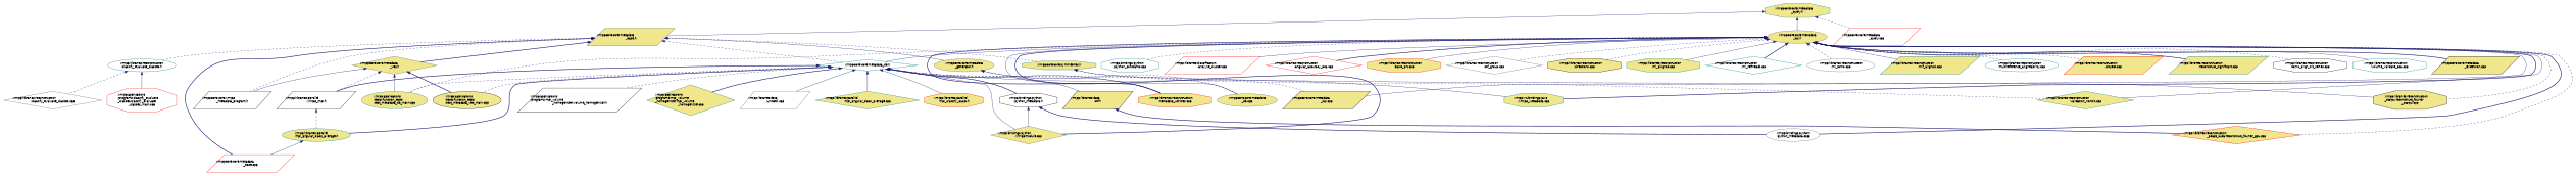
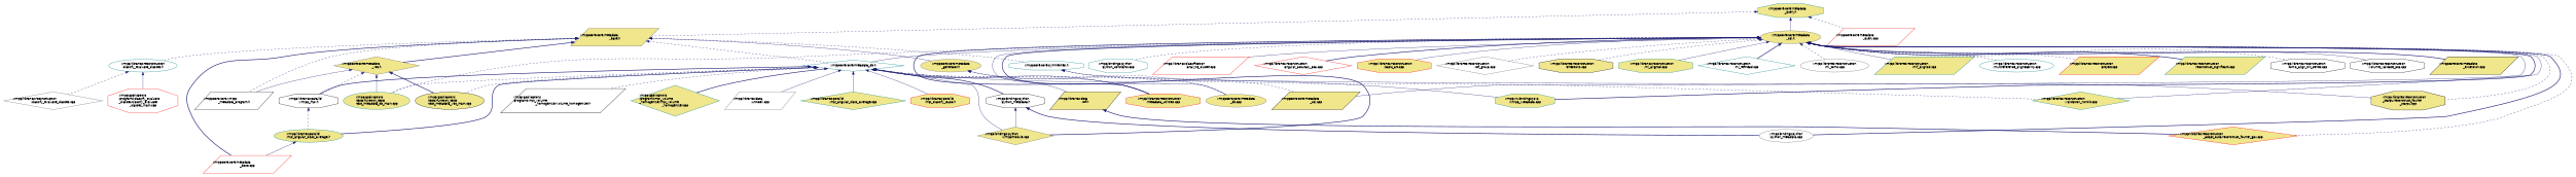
  digraph {
    node [color=teal fillcolor=khaki fontname=Helvetica fontsize=10 shape=octagon style=filled]
    edge [color=midnightblue dir=back fontname=Helvetica fontsize=10 labelfontname=Helvetica labelfontsize=10 style=solid]
    n1 [fontcolor=black height=0.2 label="xmippCore/core/metadata\l_query.h" width=0.4]
    n2 [color=gray40 height=0.2 label="xmippCore/core/metadata\l_base.h" shape=parallelogram width=0.4]
    n3 [color=gray40 height=0.2 label="xmippCore/core/metadata\l_sql.h" shape=ellipse width=0.4]
    n4 [color=red fillcolor=white height=0.2 label="xmippCore/core/metadata\l_query.cpp" shape=parallelogram width=0.4]
    n5 [fillcolor=white height=0.2 label="xmipp/libraries/reconstruction\l/classify_evaluate_classes.h" shape=ellipse width=0.4]
    n6 [fillcolor=white height=0.2 label="xmippCore/core/metadata_db.h" shape=diamond width=0.4]
    n7 [color=gray40 height=0.2 label="xmippCore/core/metadata\l_vec.h" shape=diamond width=0.4]
    n8 [color=black fillcolor=white height=0.2 label="xmippCore/core/xmipp\l_metadata_program.h" shape=parallelogram width=0.4]
-   n9 [height=0.2 label="xmippCore/core/symmetries.h" width=0.4]
+   n9 [fillcolor=white height=0.2 label="xmippCore/core/symmetries.h" width=0.4]
    n10 [color=red fillcolor=white height=0.2 label="xmippCore/core/metadata\l_base.cpp" shape=parallelogram width=0.4]
    n11 [color=gray40 height=0.2 label="xmippCore/core/metadata\l_generator.h" shape=ellipse width=0.4]
    n12 [height=0.2 label="xmipp/applications\l/tests/function_tests\l/test_metadata_db_main.cpp" shape=ellipse width=0.4]
    n13 [color=gray40 height=0.2 label="xmipp/bindings/python\l/xmippmodule.cpp" shape=diamond width=0.4]
    n14 [color=red height=0.2 label="xmipp/libraries/reconstruction\l/metadata_utilities.cpp" width=0.4]
    n15 [color=gray40 height=0.2 label="xmippCore/core/metadata\l_db.cpp" shape=ellipse width=0.4]
    n16 [color=black height=0.2 label="xmippCore/core/metadata\l_sql.cpp" shape=parallelogram width=0.4]
    n17 [height=0.2 label="xmippViz/bindings/java\l/xmipp_MetaData.cpp" width=0.4]
    n18 [color=gray40 fillcolor=white height=0.2 label="xmipp/bindings/python\l/python_metadata.cpp" shape=ellipse width=0.4]
    n19 [color=red height=0.2 label="xmipp/libraries/reconstruction\l_adapt_cuda/reconstruct_fourier_gpu.cpp" shape=diamond width=0.4]
    n20 [height=0.2 label="xmipp/libraries/reconstruction\l/validation_nontilt.cpp" shape=diamond width=0.4]
    n21 [color=black height=0.2 label="xmipp/libraries/reconstruction\l_starpu/reconstruct_fourier\l_starpu.cpp" width=0.4]
    n22 [fillcolor=white height=0.2 label="xmipp/bindings/python\l/python_constants.cpp" width=0.4]
    n23 [color=red fillcolor=white height=0.2 label="xmipp/libraries/classification\l/analyze_cluster.cpp" shape=parallelogram width=0.4]
    n24 [color=red fillcolor=white height=0.2 label="xmipp/libraries/reconstruction\l/angular_accuracy_pca.cpp" shape=diamond width=0.4]
    n25 [color=red height=0.2 label="xmipp/libraries/reconstruction\l/basic_art.cpp" width=0.4]
    n26 [color=gray40 fillcolor=white height=0.2 label="xmipp/libraries/reconstruction\l/ctf_group.cpp" shape=diamond width=0.4]
    n27 [color=black height=0.2 label="xmipp/libraries/reconstruction\l/directions.cpp" width=0.4]
    n28 [height=0.2 label="xmipp/libraries/reconstruction\l/ml_align2d.cpp" width=0.4]
    n29 [fillcolor=white height=0.2 label="xmipp/libraries/reconstruction\l/ml_refine3d.cpp" shape=diamond width=0.4]
    n30 [color=gray40 fillcolor=white height=0.2 label="xmipp/libraries/reconstruction\l/ml_tomo.cpp" shape=ellipse width=0.4]
    n31 [height=0.2 label="xmipp/libraries/reconstruction\l/mlf_align2d.cpp" shape=parallelogram width=0.4]
    n32 [fillcolor=white height=0.2 label="xmipp/libraries/reconstruction\l/multireference_aligneability.cpp" shape=ellipse width=0.4]
    n33 [color=red height=0.2 label="xmipp/libraries/reconstruction\l/project.cpp" shape=parallelogram width=0.4]
    n34 [height=0.2 label="xmipp/libraries/reconstruction\l/reconstruct_significant.cpp" shape=parallelogram width=0.4]
    n35 [color=black fillcolor=white height=0.2 label="xmipp/libraries/reconstruction\l/tomo_align_tilt_series.cpp" width=0.4]
-   n36 [fillcolor=white height=0.2 label="xmipp/libraries/reconstruction\l/volume_validate_pca.cpp" width=0.4]
+   n36 [color=black fillcolor=white height=0.2 label="xmipp/libraries/reconstruction\l/volume_validate_pca.cpp" width=0.4]
    n37 [color=black height=0.2 label="xmippCore/core/metadata\l_extension.cpp" shape=parallelogram width=0.4]
    n38 [color=red fillcolor=white height=0.2 label="xmipp/applications\l/programs/classify_evaluate\l_classes/classify_evaluate\l_classes_main.cpp" width=0.4]
    n39 [color=gray40 fillcolor=white height=0.2 label="xmipp/libraries/reconstruction\l/classify_evaluate_classes.cpp" shape=diamond width=0.4]
    n40 [color=black fillcolor=white height=0.2 label="xmipp/applications\l/programs/mpi_volume\l_homogenizer/volume_homogenizer.h" shape=parallelogram width=0.4]
    n41 [height=0.2 label="xmipp/applications\l/programs/mpi_volume\l_homogenizer/mpi_volume\l_homogenizer.cpp" shape=diamond width=0.4]
    n42 [color=black height=0.2 label="xmipp/applications\l/tests/function_tests\l/test_metadata_vec_main.cpp" shape=ellipse width=0.4]
    n43 [color=black fillcolor=white height=0.2 label="xmipp/bindings/python\l/python_metadata.h" width=0.4]
    n44 [color=black height=0.2 label="xmipp/libraries/data\l/ctf.h" shape=parallelogram width=0.4]
    n45 [color=gray40 fillcolor=white height=0.2 label="xmipp/libraries/data\l/unitCell.cpp" shape=parallelogram width=0.4]
    n46 [height=0.2 label="xmipp/libraries/parallel\l/mpi_angular_class_average.h" shape=ellipse width=0.4]
    n47 [height=0.2 label="xmipp/libraries/parallel\l/mpi_angular_class_average.cpp" shape=diamond width=0.4]
    n48 [color=red height=0.2 label="xmipp/libraries/parallel\l/mpi_classify_CL2D.h" width=0.4]
-   n49 [color=black fillcolor=white height=0.2 label="xmipp/libraries/parallel\l/xmipp_mpi.h" shape=parallelogram width=0.4]
-   n1 -> n2
+   n49 [color=black fillcolor=white height=0.2 label="xmipp/libraries/parallel\l/xmipp_mpi.h" width=0.4]
+   n1 -> n2 [style=dashed]
    n1 -> n3
    n1 -> n4 [style=dashed]
    n2 -> n5 [style=dashed]
    n2 -> n6 [style=dashed]
    n2 -> n7 [style=bold]
    n2 -> n8 [style=dashed]
    n2 -> n9 [style=dashed]
    n2 -> n10 [style=bold]
    n2 -> n11
    n3 -> n6
    n3 -> n12 [style=dashed]
    n3 -> n13 [style=bold]
    n3 -> n14 [style=bold]
    n3 -> n15
    n3 -> n16
    n3 -> n17 [style=bold]
    n3 -> n18 [style=bold]
    n3 -> n19 [style=dashed]
    n3 -> n20
    n3 -> n21 [style=dashed]
    n3 -> n22 [style=dashed]
    n3 -> n23
    n3 -> n24 [style=bold]
    n3 -> n25
    n3 -> n26 [style=dashed]
    n3 -> n27 [style=dashed]
    n3 -> n28
    n3 -> n29 [style=bold]
    n3 -> n30 [style=dashed]
    n3 -> n31
    n3 -> n32 [style=dashed]
    n3 -> n33 [style=dashed]
    n3 -> n34 [style=bold]
    n3 -> n35 [style=dashed]
    n3 -> n36
    n3 -> n37 [style=bold]
    n5 -> n38
    n5 -> n39 [style=dashed]
    n6 -> n12 [style=dashed]
    n6 -> n13
    n6 -> n14
    n6 -> n15 [style=dashed]
    n6 -> n16 [style=dashed]
    n6 -> n17
    n6 -> n40 [style=dashed]
    n6 -> n41 [style=bold]
    n6 -> n42 [style=dashed]
    n6 -> n43 [style=bold]
    n6 -> n44
    n6 -> n45
    n6 -> n46 [style=bold]
    n6 -> n47
    n6 -> n48
    n6 -> n49 [style=bold]
    n7 -> n8
    n7 -> n12
    n7 -> n42 [style=bold]
    n7 -> n49 [style=dashed]
    n9 -> n20 [style=dashed]
    n9 -> n21
    n11 -> n14
    n11 -> n15 [style=dashed]
    n43 -> n13
    n43 -> n18 [style=bold]
    n44 -> n19 [style=bold]
    n46 -> n10
    n49 -> n46 [style=dashed]
  }
